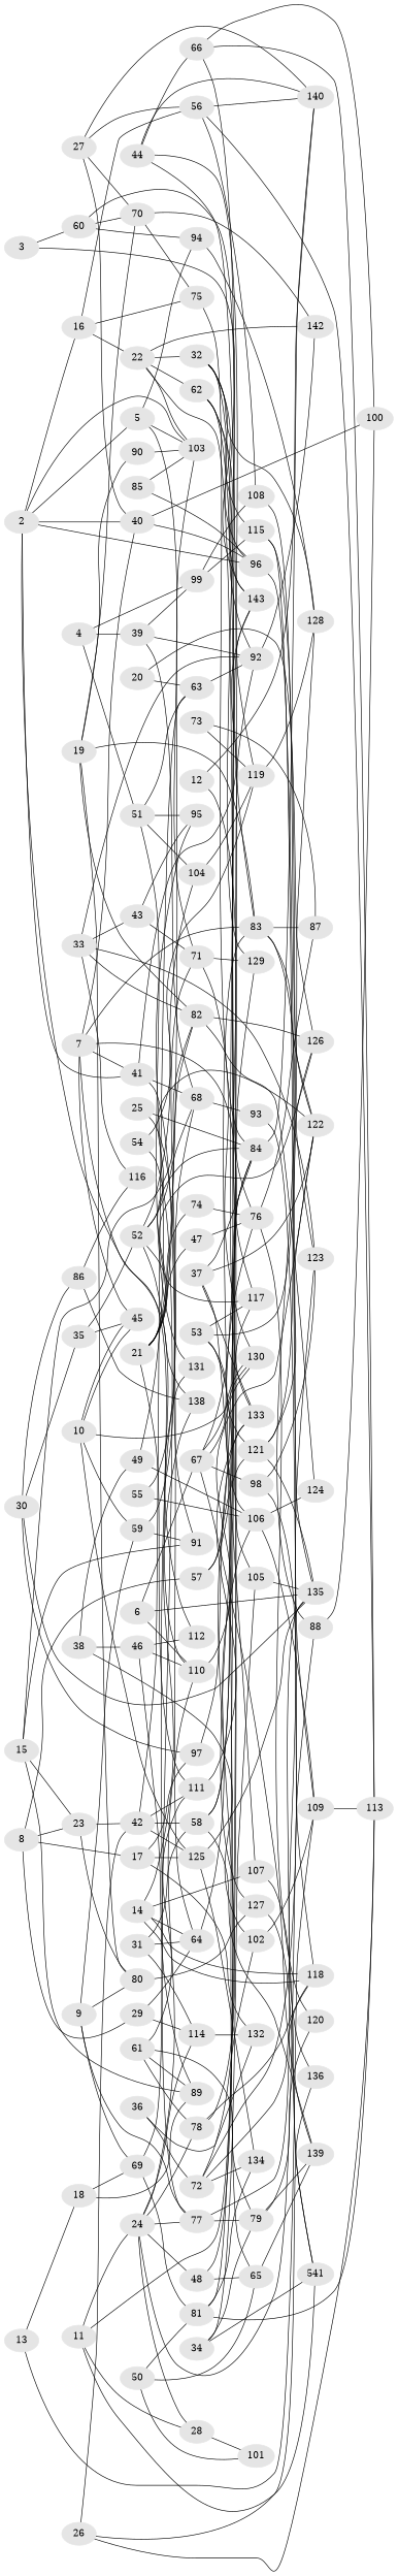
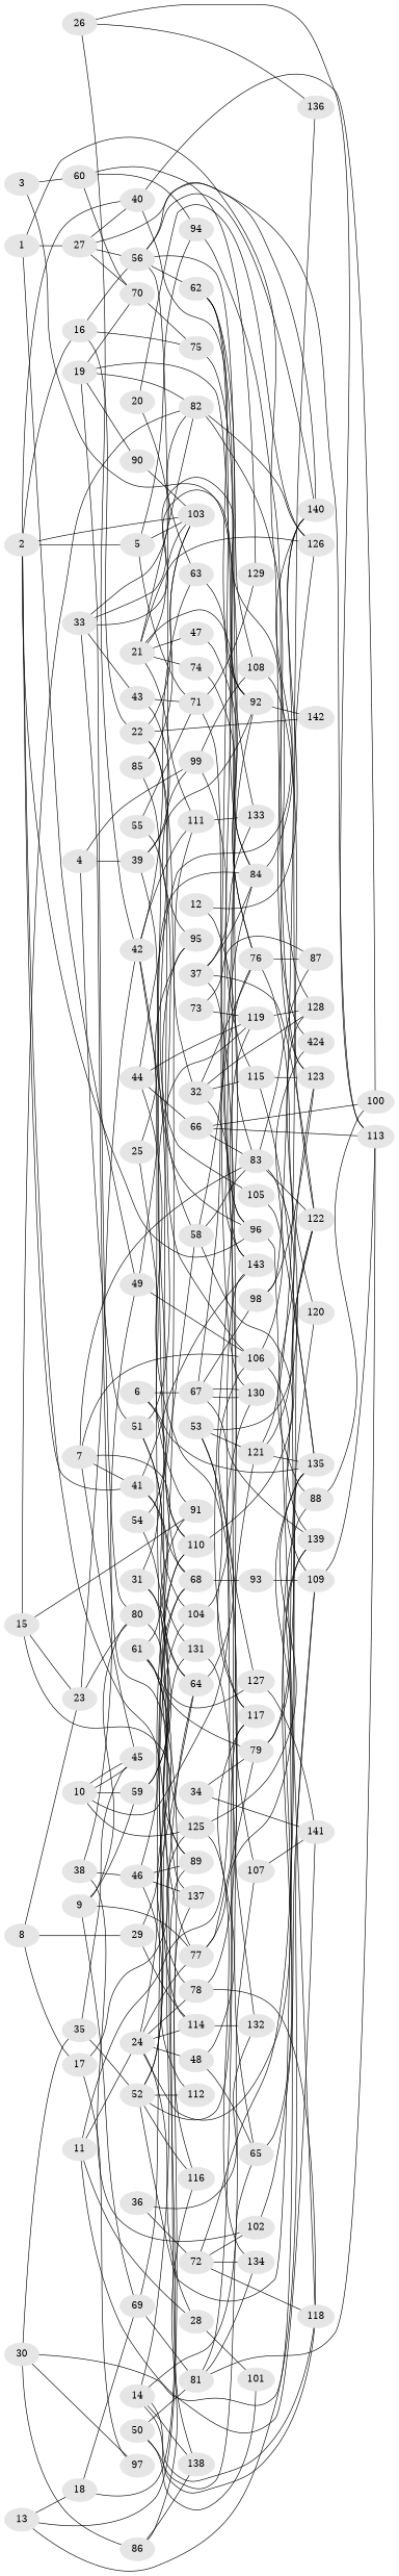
  graph {
    rankdir=LR
    node [color=gray90 style=filled]
+   1
    27
    49
    123
    40
    140
    56
    70
    106
    95
    2
    5
    16
    41
    96
    103
    138
    71
    94
    22
    75
    100
    143
    64
    68
    118
    3
    60
    129
    4
    39
    51
    99
    92
    63
    104
    131
    115
    108
    130
    128
    6
    67
    110
    135
    76
    139
    98
    122
    7
    45
    83
    88
    87
    109
-   124
+   124 [label=424]
    8
    17
    23
    29
-   57
    125
    97
    132
    80
    42
    114
    84
    9
    59
    69
    77
    91
    81
    79
    127
    10
    134
    11
    24
    28
-   141 [label=541]
+   141
    48
    78
    101
    12
    117
    13
    18
+   137
    89
    113
    14
    107
    15
    82
    126
    32
    62
    105
    142
    133
    19
    90
    20
    21
    47
    74
    111
    58
    65
    121
    25
    26
    136
    30
    35
    86
    52
    116
    31
    120
    33
    43
    34
    112
    36
    72
    102
    37
    38
    46
    93
    44
    66
    119
    50
    53
    54
    55
    61
    73
    85
+   1 -- 27
+   1 -- 49
+   1 -- 123
    27 -- 40
    27 -- 140
    27 -- 56
    27 -- 70
    49 -- 106
    49 -- 95
    40 -- 96
    40 -- 100
    56 -- 140
    56 -- 108
+   56 -- 137
    56 -- 113
    70 -- 75
-   70 -- 142
    106 -- 109
    106 -- 124
    2 -- 40
    2 -- 5
    2 -- 16
    2 -- 41
    2 -- 96
    2 -- 103
    2 -- 138
    5 -- 103
    5 -- 71
    5 -- 94
    16 -- 56
    16 -- 22
    16 -- 75
    41 -- 143
    41 -- 64
    41 -- 68
    96 -- 118
    71 -- 129
    71 -- 130
    94 -- 128
    22 -- 103
    22 -- 32
-   22 -- 62
+   56 -- 62
    22 -- 105
    22 -- 142
    75 -- 84
    64 -- 106
    68 -- 93
    3 -- 143
    3 -- 60
    60 -- 70
    60 -- 94
    60 -- 129
    4 -- 39
    4 -- 51
    4 -- 99
    39 -- 68
    39 -- 99
    39 -- 92
    51 -- 95
-   51 -- 63
    51 -- 104
    51 -- 131
    99 -- 115
    99 -- 108
    92 -- 142
    63 -- 92
    104 -- 119
    115 -- 123
    115 -- 135
    108 -- 122
    6 -- 67
    6 -- 110
    6 -- 135
    67 -- 130
    67 -- 130
    67 -- 76
    67 -- 139
    67 -- 98
    110 -- 122
    76 -- 87
    76 -- 120
    98 -- 123
    98 -- 136
-   7 -- 40
    7 -- 106
    7 -- 41
    7 -- 110
    7 -- 45
    7 -- 83
    83 -- 122
    83 -- 88
    83 -- 87
    88 -- 100
    109 -- 113
    8 -- 17
    8 -- 23
    8 -- 29
-   8 -- 57
    17 -- 125
    17 -- 97
-   17 -- 132
+   131 -- 132
    23 -- 80
    23 -- 42
    29 -- 64
    29 -- 114
-   57 -- 129
-   57 -- 84
    125 -- 135
    125 -- 134
-   97 -- 133
    80 -- 127
    42 -- 63
    42 -- 125
    42 -- 111
    42 -- 58
    114 -- 132
    84 -- 140
    9 -- 80
    9 -- 59
    9 -- 69
    9 -- 77
    59 -- 68
    59 -- 91
    69 -- 131
    69 -- 81
    77 -- 135
    77 -- 79
    81 -- 92
    81 -- 134
    81 -- 113
    79 -- 139
    79 -- 120
    127 -- 141
    10 -- 130
    10 -- 45
    10 -- 45
    10 -- 125
    10 -- 59
    11 -- 143
    11 -- 24
    11 -- 28
    11 -- 141
    24 -- 110
    24 -- 88
    24 -- 114
    24 -- 77
    24 -- 28
    24 -- 48
    24 -- 78
    28 -- 101
    48 -- 117
    48 -- 65
    78 -- 118
    78 -- 121
    12 -- 140
    12 -- 117
    13 -- 109
    13 -- 18
+   13 -- 137
    18 -- 69
    18 -- 89
    14 -- 138
    14 -- 64
    14 -- 118
    14 -- 118
    14 -- 107
    107 -- 141
    15 -- 23
    15 -- 91
    15 -- 89
    15 -- 82
    82 -- 124
    82 -- 126
    32 -- 143
    32 -- 115
    32 -- 128
    32 -- 76
    62 -- 96
    62 -- 92
    62 -- 133
    105 -- 135
    19 -- 70
    19 -- 83
    19 -- 80
    19 -- 82
    19 -- 90
    90 -- 103
    20 -- 63
    20 -- 126
    21 -- 103
    21 -- 84
    21 -- 82
    21 -- 126
    21 -- 47
    21 -- 74
    21 -- 111
    47 -- 76
    74 -- 76
    111 -- 133
    58 -- 139
    58 -- 83
    58 -- 84
    65 -- 139
    121 -- 135
    121 -- 122
    121 -- 126
    25 -- 84
    25 -- 91
    26 -- 42
    26 -- 113
    26 -- 136
    30 -- 135
    30 -- 97
    30 -- 35
    30 -- 86
    35 -- 45
    35 -- 52
    86 -- 138
    86 -- 116
    52 -- 68
    52 -- 104
    52 -- 122
    52 -- 117
+   52 -- 116
    52 -- 112
    31 -- 64
    31 -- 114
    31 -- 58
    33 -- 123
    33 -- 92
    33 -- 82
    33 -- 116
    33 -- 43
    43 -- 95
    43 -- 71
    34 -- 79
    34 -- 141
-   34 -- 105
    36 -- 132
    36 -- 72
    72 -- 123
    72 -- 118
    72 -- 134
    72 -- 102
    102 -- 109
    37 -- 122
    37 -- 84
    37 -- 107
    37 -- 133
    38 -- 49
    38 -- 102
    38 -- 46
    46 -- 110
+   46 -- 137
    46 -- 89
    46 -- 112
    93 -- 109
    44 -- 140
    44 -- 65
    44 -- 66
    44 -- 119
    66 -- 100
    66 -- 83
    66 -- 113
    119 -- 128
    50 -- 81
    50 -- 101
    50 -- 65
    53 -- 128
    53 -- 127
    53 -- 117
    53 -- 121
    54 -- 77
    54 -- 119
    55 -- 106
    55 -- 71
    61 -- 79
    61 -- 78
    61 -- 89
    61 -- 111
    73 -- 87
    73 -- 119
    85 -- 96
    85 -- 103
  }
